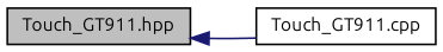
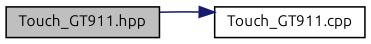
  digraph {
    rankdir=LR
    fontname=Ubuntu
    node [color=black fontname=Ubuntu fontsize=10 shape=record style=filled]
    n1 [fillcolor=grey75 fontcolor=black height=0.2 label="Touch_GT911.hpp" width=0.4]
    n2 [fillcolor=white height=0.2 label="Touch_GT911.cpp" width=0.4]
-   n1 -> n2 [color=midnightblue dir=back fontname=Ubuntu fontsize=10 labelfontname=Helvetica labelfontsize=10 style=solid]
+   n2 -> n1 [color=midnightblue dir=back fontname=Ubuntu fontsize=10 labelfontname=Helvetica labelfontsize=10 style=solid]
  }
